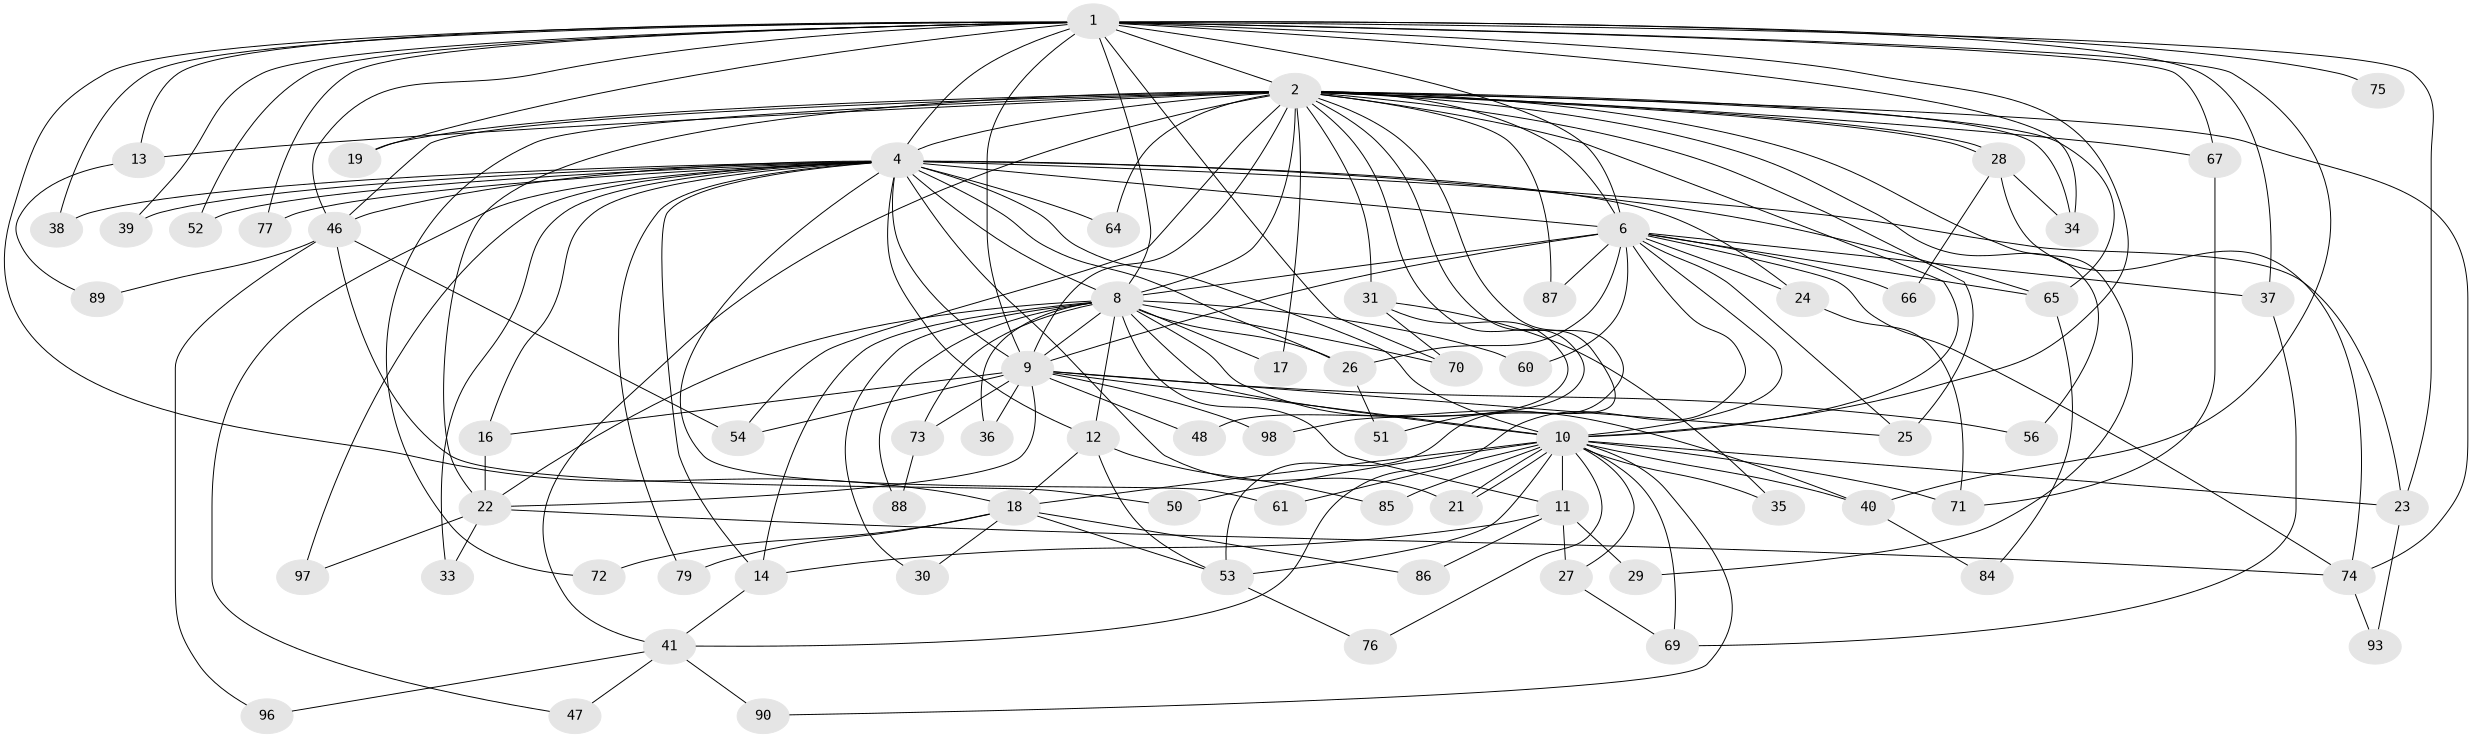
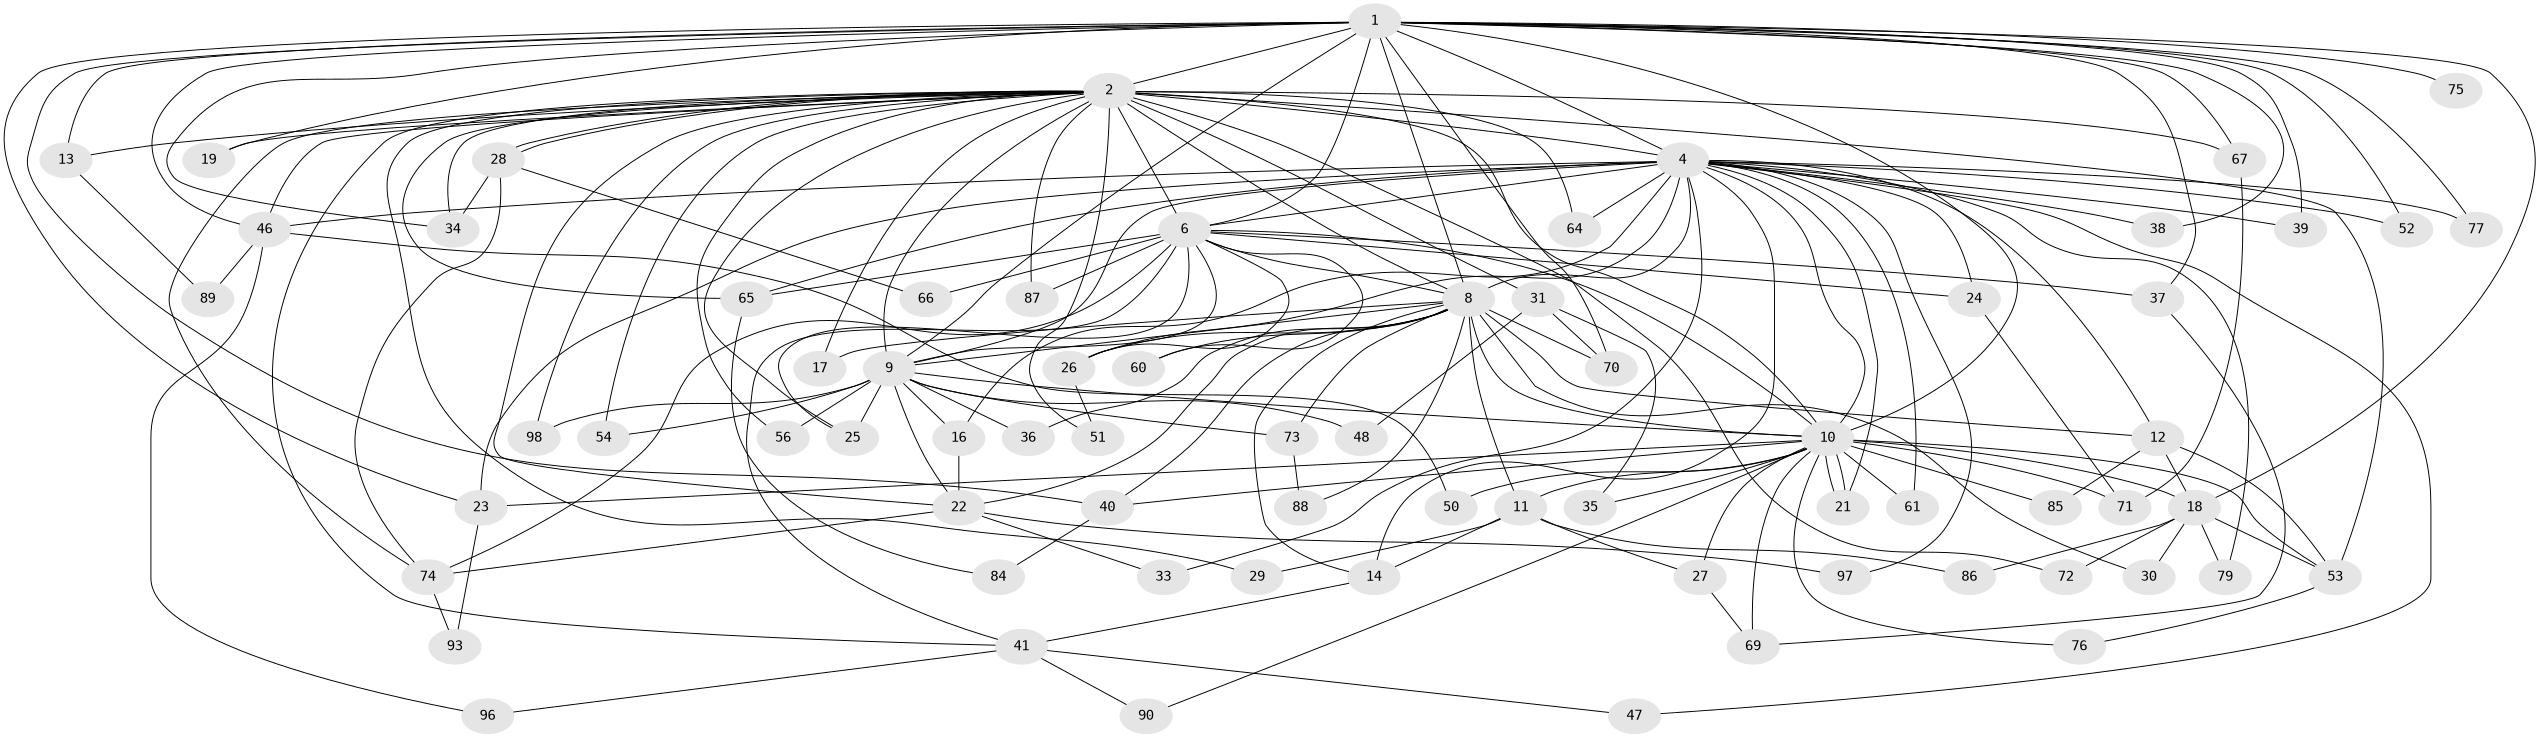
  graph {
    fontname="DejaVu Sans Mono"
    node [color=gray90 fontname="DejaVu Sans Mono" style=filled]
    edge [fontname="DejaVu Sans Mono"]
    1 [super="+3"]
    2 [super="+7"]
    4 [super="+5"]
    6 [super="+44"]
    8 [super="+32"]
    9 [super="+45"]
    10 [super="+68"]
    13
    18 [super="+20"]
    19
    23 [super="+63"]
    34 [super="+58"]
    37
    38
    39
    40 [super="+62"]
    46 [super="+78"]
    52
    67
    70 [super="+80"]
    75
    77
    17
    22 [super="+55"]
    25 [super="+81"]
    28 [super="+99"]
    29
    31
    41 [super="+43"]
    51
    53
    54 [super="+57"]
    56
    64
    65 [super="+83"]
    72
    74 [super="+91"]
    87
    98
    12 [super="+94"]
    14 [super="+15"]
    16
    21 [super="+59"]
    24
    26 [super="+42"]
    33
    47
    61
    79
    97
    60
    66
    11
    30
    36
    73
    88
    48
    27
    35
    50 [super="+82"]
    69 [super="+95"]
    71 [super="+92"]
    76
    85
    90
    89
    86
    93
    84
    96
    1 -- 2 [weight=4]
    1 -- 4 [weight=4]
    1 -- 6 [weight=2]
    1 -- 8 [weight=2]
    1 -- 9 [weight=2]
    1 -- 10 [weight=2]
    1 -- 13
    1 -- 18
    1 -- 19
    1 -- 23
    1 -- 34
    1 -- 37
    1 -- 38
    1 -- 39
    1 -- 40
    1 -- 46
    1 -- 52
    1 -- 67
    1 -- 70
    1 -- 75
    1 -- 77
    2 -- 4 [weight=4]
    2 -- 6 [weight=2]
    2 -- 8 [weight=2]
    2 -- 9 [weight=2]
    2 -- 10 [weight=2]
    2 -- 13
    2 -- 19
    2 -- 34
    2 -- 46
    2 -- 67
    2 -- 17
    2 -- 22
    2 -- 25
    2 -- 28
    2 -- 28
    2 -- 29
    2 -- 31 [weight=2]
    2 -- 41
    2 -- 51
    2 -- 53
    2 -- 54
    2 -- 56
    2 -- 64
    2 -- 65
    2 -- 72
    2 -- 74
    2 -- 87
    2 -- 98
    4 -- 6 [weight=2]
    4 -- 8 [weight=3]
    4 -- 9 [weight=2]
    4 -- 10 [weight=2]
    4 -- 23
    4 -- 38
    4 -- 39
    4 -- 46
    4 -- 52
    4 -- 77
    4 -- 64
    4 -- 65
    4 -- 12
    4 -- 14
    4 -- 16
    4 -- 21
    4 -- 24
    4 -- 26
    4 -- 33
    4 -- 47
    4 -- 61
    4 -- 79
    4 -- 97
    6 -- 8
    6 -- 9
    6 -- 10 [weight=2]
    6 -- 37
    6 -- 25
    6 -- 41
    6 -- 65
    6 -- 74
    6 -- 87
    6 -- 24
    6 -- 26
    6 -- 60
    6 -- 66
    8 -- 9
    8 -- 10
    8 -- 40
    8 -- 70
    8 -- 17
    8 -- 22
    8 -- 12
    8 -- 14
    8 -- 26
    8 -- 60
    8 -- 11
    8 -- 30
    8 -- 36
    8 -- 73
    8 -- 88
    9 -- 10
    9 -- 22
    9 -- 25
    9 -- 54
    9 -- 56
    9 -- 98
    9 -- 16
    9 -- 36
    9 -- 73
    9 -- 48
    10 -- 18
    10 -- 23
    10 -- 40
    10 -- 53
    10 -- 21
    10 -- 21
    10 -- 61
    10 -- 11
    10 -- 27
    10 -- 35
    10 -- 50 [weight=2]
    10 -- 69
    10 -- 71
    10 -- 76
    10 -- 85
    10 -- 90
    13 -- 89
    18 -- 53
    18 -- 72
    18 -- 79
    18 -- 30
    18 -- 86
    23 -- 93
    37 -- 69
    40 -- 84
-   46 -- 54
    46 -- 50
    46 -- 89
    46 -- 96
    67 -- 71
    22 -- 74
    22 -- 33
    22 -- 97
    28 -- 34
    28 -- 74
    28 -- 66
    31 -- 70
    31 -- 48
    31 -- 35
    41 -- 47
    41 -- 90
    41 -- 96
    53 -- 76
    65 -- 84
    74 -- 93
    12 -- 18
    12 -- 53
    12 -- 85
    14 -- 41
    16 -- 22
    24 -- 71
    26 -- 51
    11 -- 29
    11 -- 14
    11 -- 27
    11 -- 86
    73 -- 88
    27 -- 69
  }
